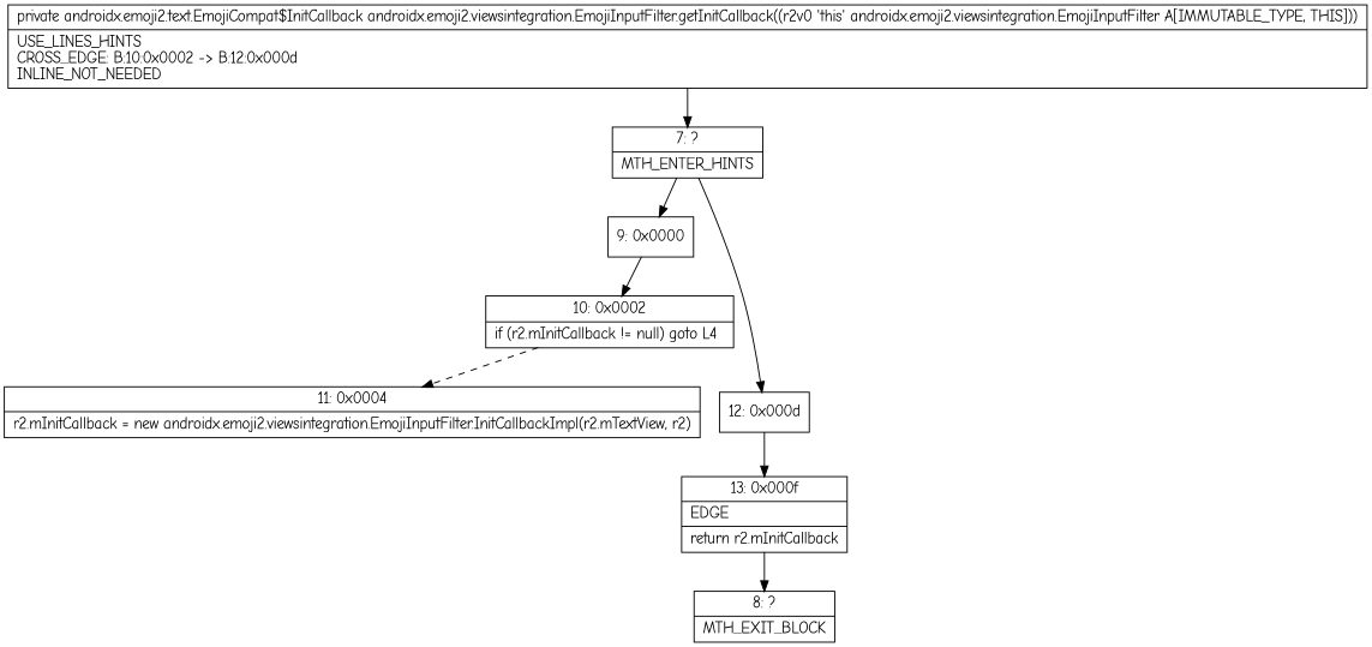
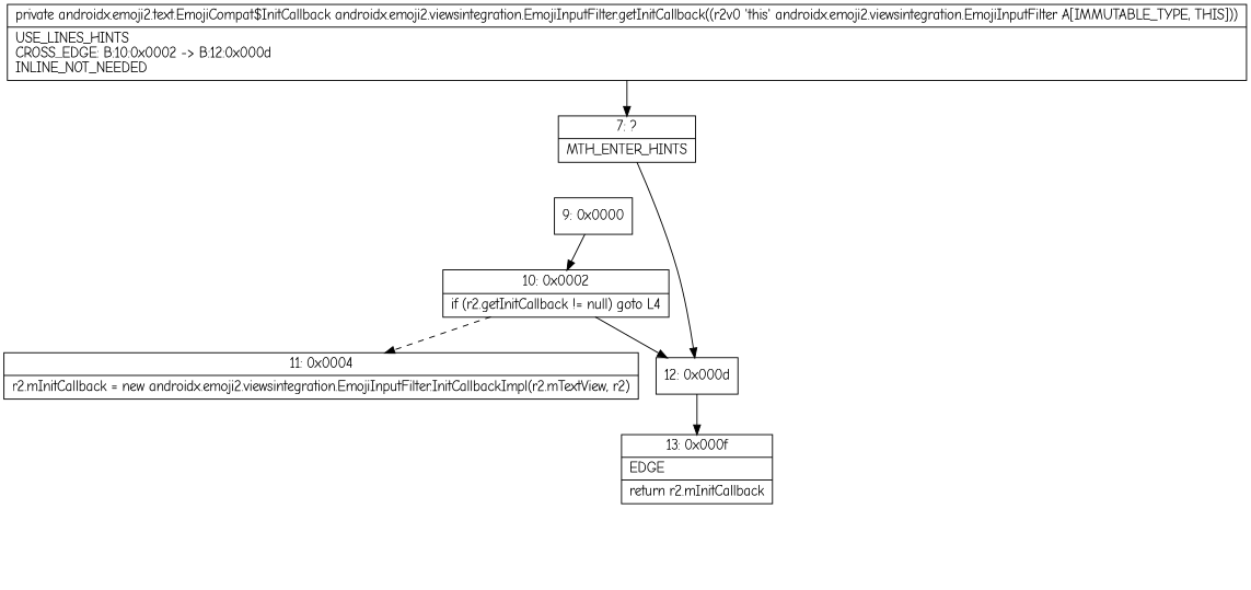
  digraph {
    fontname="Comic Neue"
    node [fontname="Comic Neue" shape=record]
    edge [fontname="Comic Neue"]
    n1 [label="{7\:\ ?|MTH_ENTER_HINTS\l}"]
    n2 [label="{9\:\ 0x0000}"]
    n3 [label="{12\:\ 0x000d}"]
-   n4 [label="{10\:\ 0x0002|if (r2.mInitCallback != null) goto L4\l}"]
+   n4 [label="{10\:\ 0x0002|if (r2.getInitCallback != null) goto L4\l}"]
    n5 [label="{11\:\ 0x0004|r2.mInitCallback = new androidx.emoji2.viewsintegration.EmojiInputFilter.InitCallbackImpl(r2.mTextView, r2)\l}"]
    n6 [label="{13\:\ 0x000f|EDGE\l|return r2.mInitCallback\l}"]
-   n7 [label="{8\:\ ?|MTH_EXIT_BLOCK\l}"]
    n8 [label="{private androidx.emoji2.text.EmojiCompat$InitCallback androidx.emoji2.viewsintegration.EmojiInputFilter.getInitCallback((r2v0 'this' androidx.emoji2.viewsintegration.EmojiInputFilter A[IMMUTABLE_TYPE, THIS]))  | USE_LINES_HINTS\lCROSS_EDGE: B:10:0x0002 \-\> B:12:0x000d\lINLINE_NOT_NEEDED\l}"]
-   n1 -> n2
    n1 -> n3
    n2 -> n4
    n3 -> n6
+   n4 -> n3
    n4 -> n5 [style=dashed]
-   n6 -> n7
    n8 -> n1
  }
